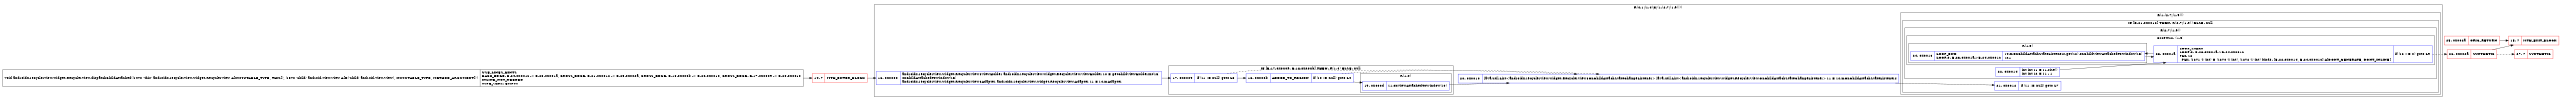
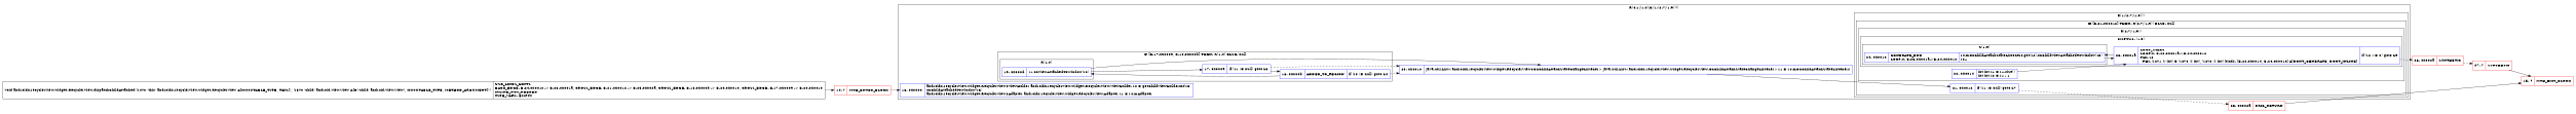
  digraph {
    rankdir=LR
    node [color=blue shape=record]
    n1 [label="{19\:\ 0x000d|r1.onViewAttachedToWindow(r0)\l}"]
    n2 [label="{17\:\ 0x0009|if (r1 != null) goto L3\l}"]
    n3 [label="{18\:\ 0x000b|ADDED_TO_REGION\l|if (r0 != null) goto L4\l}"]
-   n4 [label="{24\:\ 0x001c|LOOP_END\lLOOP:0: B:23:0x001a\-\>B:24:0x001c\l|r4.mOnChildAttachStateListeners.get(r2).onChildViewAttachedToWindow(r5)\lr2\-\-\l}"]
+   n4 [label="{24\:\ 0x001c|GENERATE_END\lLOOP:0: B:23:0x001a\-\>B:24:0x001c\l|r4.mOnChildAttachStateListeners.get(r2).onChildViewAttachedToWindow(r5)\lr2\-\-\l}"]
    n5 [label="{23\:\ 0x001a|LOOP_START\lLOOP:0: B:23:0x001a\-\>B:24:0x001c\lPHI: r2 \l  PHI: (r2v1 'i' int) = (r2v0 'i' int), (r2v2 'i' int) binds: [B:22:0x0014, B:24:0x001c] A[DONT_GENERATE, DONT_INLINE]\l|if (r2 \>= 0) goto L9\l}"]
    n6 [label="{22\:\ 0x0014|int int r1 = r1.size()\lint int r2 = r1 \- 1\l}"]
    n7 [label="{21\:\ 0x0012|if (r1 != null) goto L7\l}"]
    n8 [label="{16\:\ 0x0000|androidx.recyclerview.widget.RecyclerView$ViewHolder androidx.recyclerview.widget.RecyclerView.ViewHolder r0 = getChildViewHolderInt(r5)\lonChildAttachedToWindow(r5)\landroidx.recyclerview.widget.RecyclerView$Adapter androidx.recyclerview.widget.RecyclerView.Adapter r1 = r4.mAdapter\l}"]
    n9 [label="{20\:\ 0x0010|java.util.List\<androidx.recyclerview.widget.RecyclerView$OnChildAttachStateChangeListener\> java.util.List\<androidx.recyclerview.widget.RecyclerView.OnChildAttachStateChangeListener\> r1 = r4.mOnChildAttachStateListeners\l}"]
    n10 [color=red label="{26\:\ 0x002a|SYNTHETIC\l}"]
    n11 [color=red label="{25\:\ 0x002a|ORIG_RETURN\l}"]
    n12 [color=red label="{15\:\ ?|MTH_EXIT_BLOCK\l}"]
    n13 [color=red label="{27\:\ ?|SYNTHETIC\l}"]
    n14 [color=red label="{14\:\ ?|MTH_ENTER_BLOCK\l}"]
    n15 [label="{void androidx.recyclerview.widget.RecyclerView.dispatchChildAttached((r4v0 'this' androidx.recyclerview.widget.RecyclerView A[IMMUTABLE_TYPE, THIS]), (r5v0 'child' android.view.View A[D('child' android.view.View), IMMUTABLE_TYPE, METHOD_ARGUMENT]))  | USE_LINES_HINTS\lBACK_EDGE: B:24:0x001c \-\> B:23:0x001a, CROSS_EDGE: B:21:0x0012 \-\> B:25:0x002a, CROSS_EDGE: B:18:0x000b \-\> B:20:0x0010, CROSS_EDGE: B:17:0x0009 \-\> B:20:0x0010\lINLINE_NOT_NEEDED\lTYPE_VARS: EMPTY\l}" color=""]
    subgraph cluster_1 {
      label="R(4:1|(1:4)|5|(1:(2:7|(1:9))))"
      n8
      n9
      subgraph cluster_2 {
        label="IF [B:17:0x0009, B:18:0x000b] THEN: R(1:4) ELSE: null"
        n2
        n3
        subgraph cluster_3 {
          label="R(1:4)"
          n1
        }
      }
      subgraph cluster_4 {
        label="R(1:(2:7|(1:9)))"
        subgraph cluster_5 {
          label="IF [B:21:0x0012] THEN: R(2:7|(1:9)) ELSE: null"
          n7
          subgraph cluster_6 {
            label="R(2:7|(1:9))"
            n6
            subgraph cluster_7 {
              label="EMPTY:0: (1:9)"
              n5
              subgraph cluster_8 {
                label="R(1:9)"
                n4
              }
            }
          }
        }
      }
    }
    n1 -> n9
    n2 -> n3
    n2 -> n9 [style=dashed]
    n3 -> n1
    n3 -> n9 [style=dashed]
    n4 -> n5
    n5 -> n4
    n5 -> n10 [style=dashed]
    n6 -> n5
-   n8 -> n2
+   n7 -> n11 [style=dashed]
+   n1 -> n2
    n9 -> n7
    n10 -> n13 [style=dashed]
    n11 -> n12
-   n10 -> n12
+   n13 -> n12
    n14 -> n8
    n15 -> n14
  }
